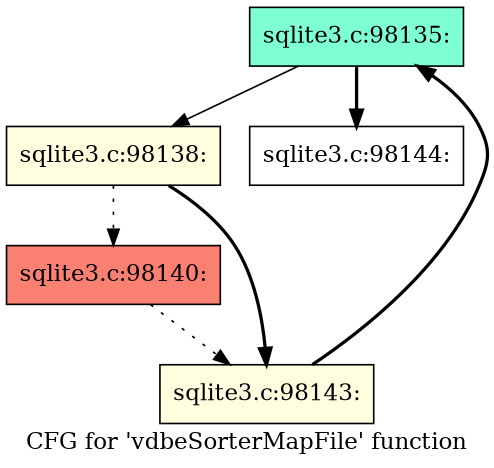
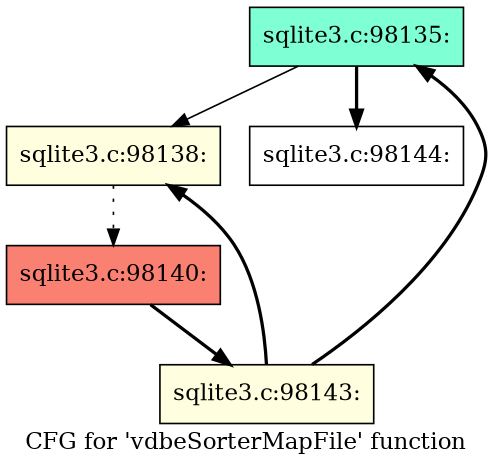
  digraph {
    label="CFG for 'vdbeSorterMapFile' function"
    node [fillcolor=lightyellow shape=record style=filled]
    edge [style=bold]
    n1 [fillcolor=aquamarine label="{sqlite3.c:98135:}"]
    n2 [label="{sqlite3.c:98138:}"]
    n3 [fillcolor=white label="{sqlite3.c:98144:}"]
    n4 [fillcolor=salmon label="{sqlite3.c:98140:}"]
    n5 [label="{sqlite3.c:98143:}"]
    n1 -> n2 [style=solid]
    n1 -> n3
    n2 -> n4 [style=dotted]
-   n2 -> n5
-   n4 -> n5 [style=dotted]
+   n5 -> n2
+   n4 -> n5
    n5 -> n1
  }
